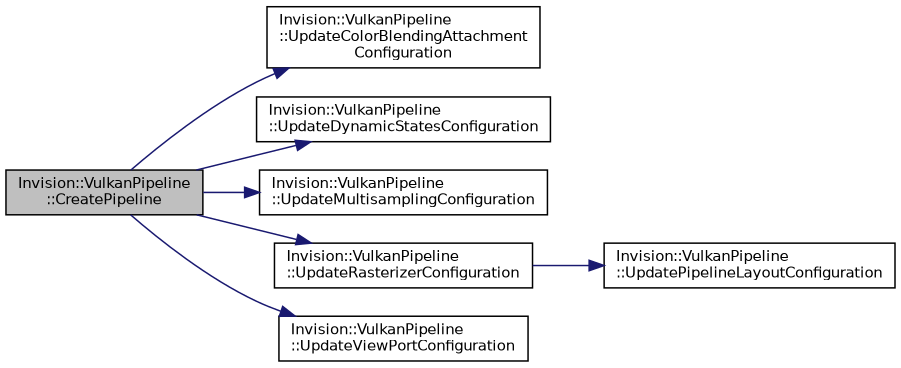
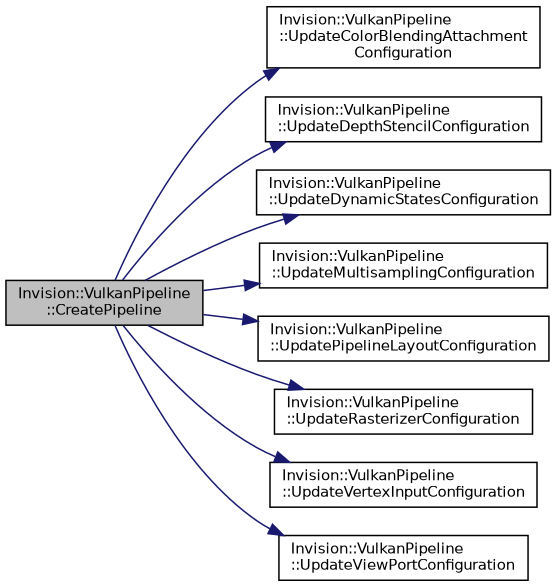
  digraph {
    rankdir=LR
    node [color=black fillcolor=white fontname=Helvetica fontsize=10 shape=record style=filled]
    edge [color=midnightblue fontname=Helvetica fontsize=10 labelfontname=Helvetica labelfontsize=10 style=solid]
    n1 [fillcolor=grey75 fontcolor=black height=0.2 label="Invision::VulkanPipeline\l::CreatePipeline" width=0.4]
    n2 [height=0.2 label="Invision::VulkanPipeline\l::UpdateColorBlendingAttachment\lConfiguration" width=0.4]
+   n3 [height=0.2 label="Invision::VulkanPipeline\l::UpdateDepthStencilConfiguration" width=0.4]
    n4 [height=0.2 label="Invision::VulkanPipeline\l::UpdateDynamicStatesConfiguration" width=0.4]
    n5 [height=0.2 label="Invision::VulkanPipeline\l::UpdateMultisamplingConfiguration" width=0.4]
    n6 [height=0.2 label="Invision::VulkanPipeline\l::UpdatePipelineLayoutConfiguration" width=0.4]
    n7 [height=0.2 label="Invision::VulkanPipeline\l::UpdateRasterizerConfiguration" width=0.4]
+   n8 [height=0.2 label="Invision::VulkanPipeline\l::UpdateVertexInputConfiguration" width=0.4]
    n9 [height=0.2 label="Invision::VulkanPipeline\l::UpdateViewPortConfiguration" width=0.4]
    n1 -> n2
+   n1 -> n3
    n1 -> n4
    n1 -> n5
-   n7 -> n6
+   n1 -> n6
    n1 -> n7
+   n1 -> n8
    n1 -> n9
  }
